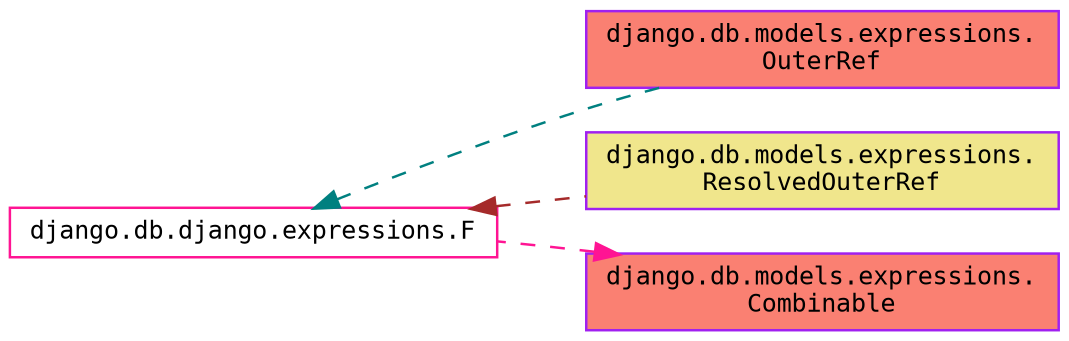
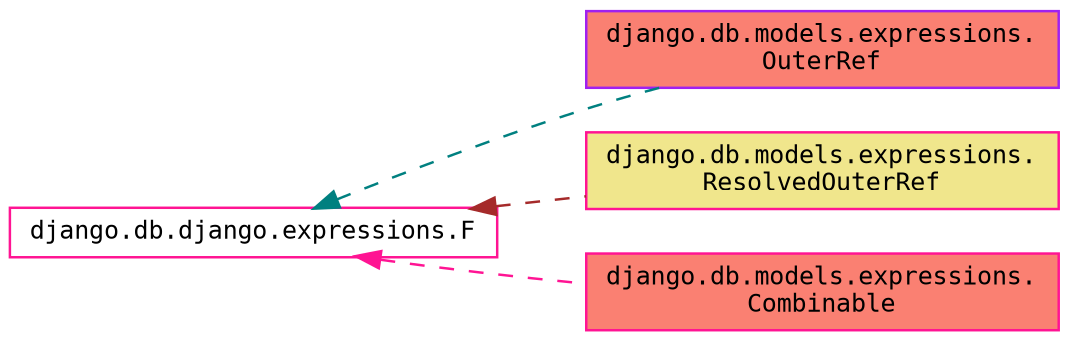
  digraph {
    fontname="DejaVu Sans Mono"
    rankdir=LR
    node [color=deeppink fillcolor=salmon fontname="DejaVu Sans Mono" fontsize=10 shape=record style=filled]
    edge [dir=back fontname="DejaVu Sans Mono" fontsize=10 labelfontname=Helvetica labelfontsize=10 style=dashed]
    n1 [fillcolor=white fontcolor=black height=0.2 label="django.db.django.expressions.F" width=0.4]
    n2 [color=purple height=0.2 label="django.db.models.expressions.\lOuterRef" width=0.4]
-   n3 [color=purple fillcolor=khaki height=0.2 label="django.db.models.expressions.\lResolvedOuterRef" width=0.4]
-   n4 [color=purple height=0.2 label="django.db.models.expressions.\lCombinable" width=0.4]
+   n3 [fillcolor=khaki height=0.2 label="django.db.models.expressions.\lResolvedOuterRef" width=0.4]
+   n4 [height=0.2 label="django.db.models.expressions.\lCombinable" width=0.4]
    n1 -> n2 [color=teal]
    n1 -> n3 [color=brown]
-   n4 -> n1 [color=deeppink]
+   n1 -> n4 [color=deeppink]
  }
